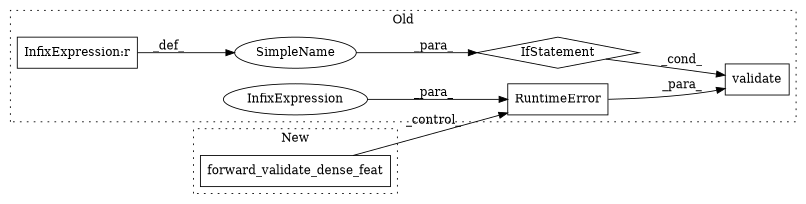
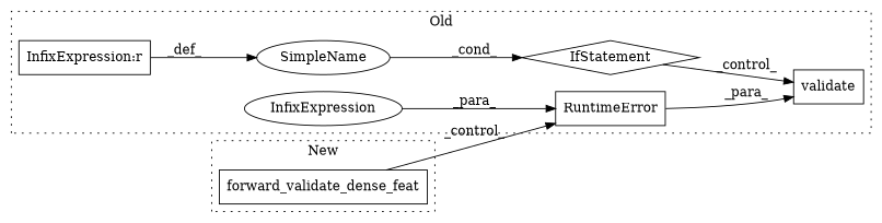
  digraph {
    rankdir=LR
    node [a=32 shape=box]
    n1 [a=53 l=6 label=validate s=5201]
    n2 [l="13,1" label=RuntimeError s="5207,5248"]
    n3 [a=27 l=4 label="InfixExpression:r" s=5064]
    n4 [a=25 l="4,2" label=IfStatement s="5023,5073" shape=diamond]
    n5 [a=42 label=SimpleName shape=ellipse]
    n6 [a=45 l=28 label=InfixExpression s=5220 shape=ellipse]
    n7 [l="28,1" label=forward_validate_dense_feat s="5503,5541"]
    subgraph cluster_1 {
      label=Old
      style=dotted
      n1
      n2
      n3
      n4
      n5
      n6
    }
    subgraph cluster_2 {
      label=New
      style=dotted
      n7
    }
    n2 -> n1 [label=_para_]
    n3 -> n5 [label=_def_]
-   n4 -> n1 [label=_cond_]
-   n5 -> n4 [label=_para_]
+   n4 -> n1 [label=_control_]
+   n5 -> n4 [label=_cond_]
    n6 -> n2 [label=_para_]
    n7 -> n2 [label=_control_]
  }
